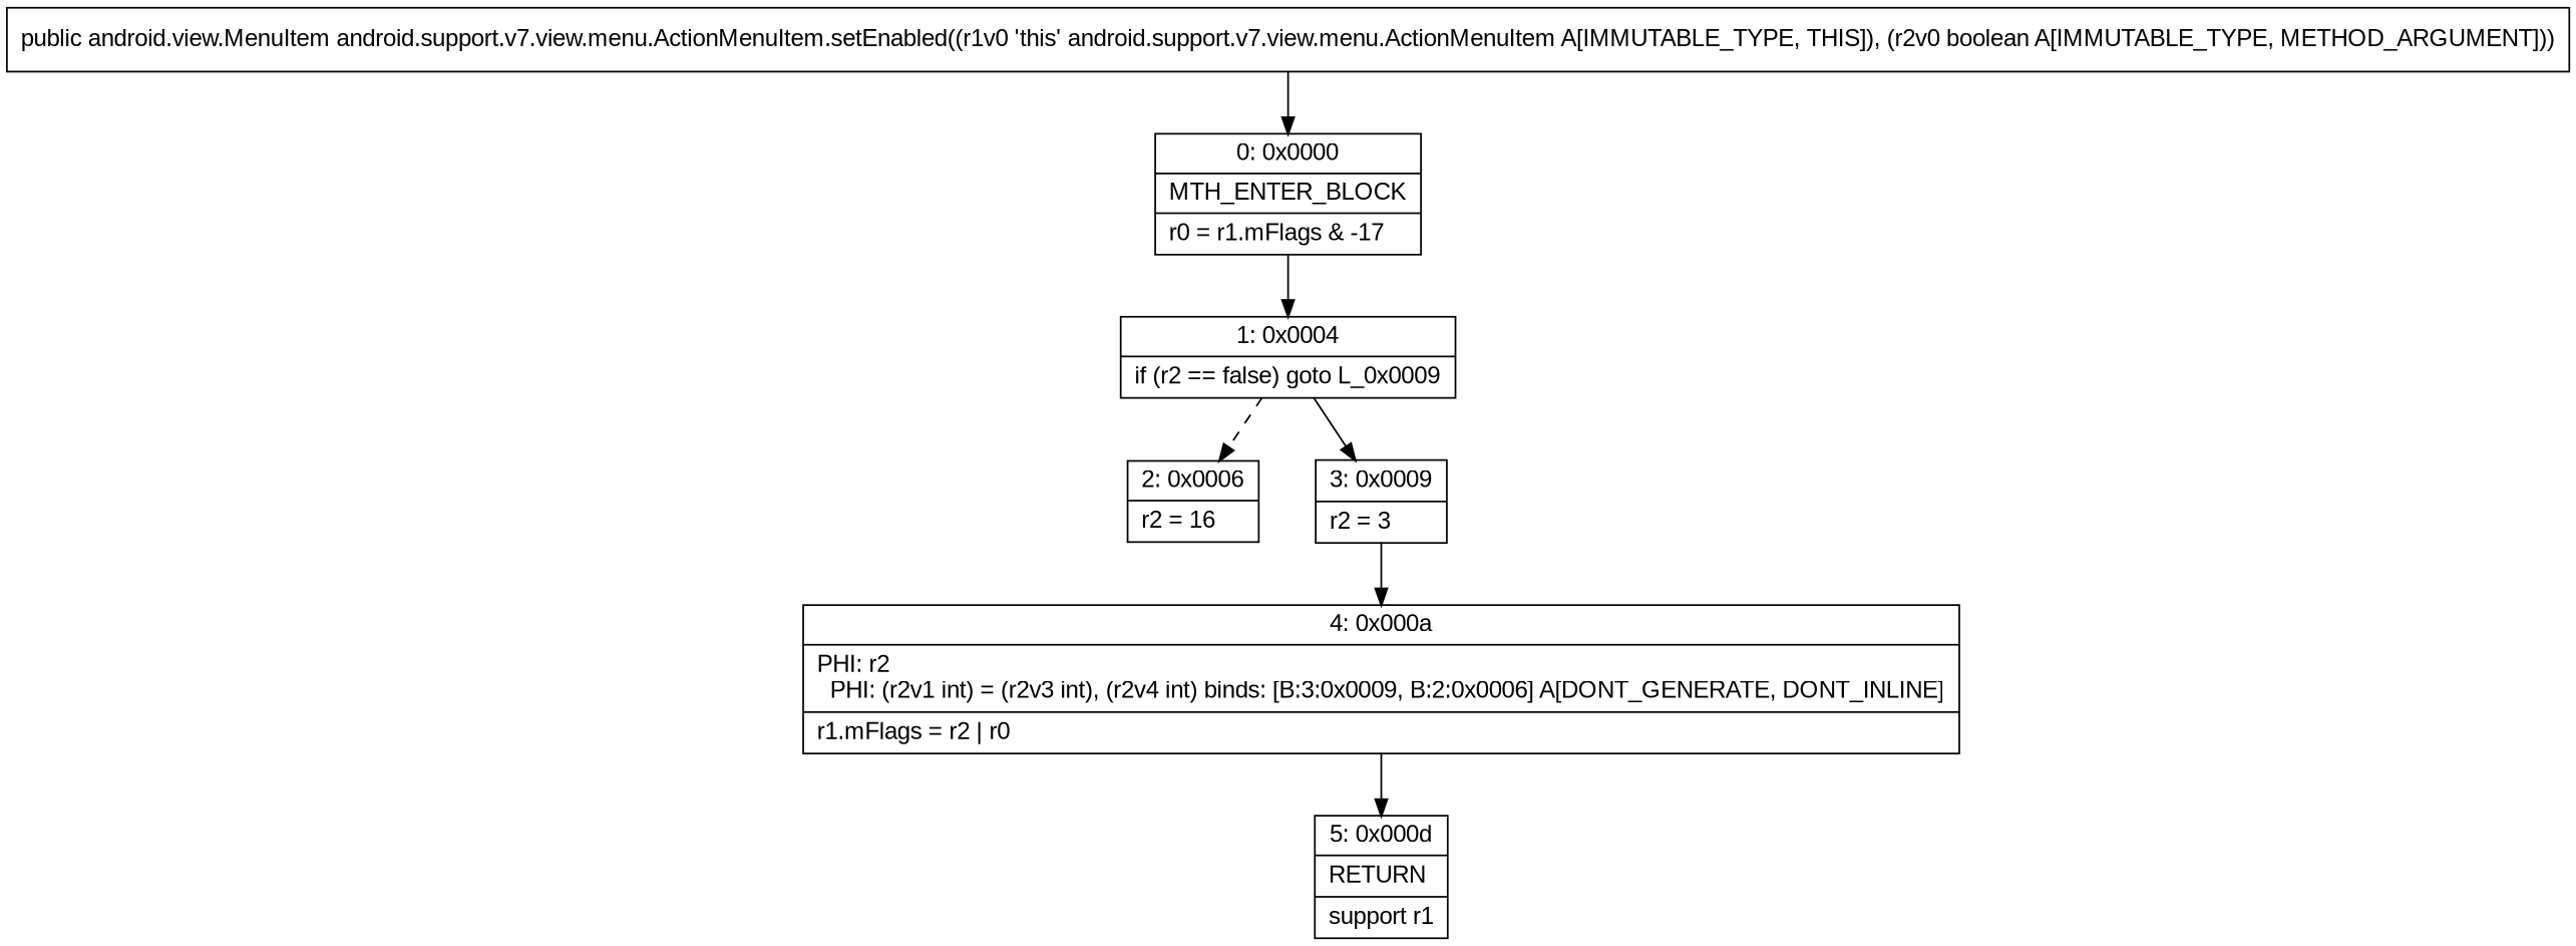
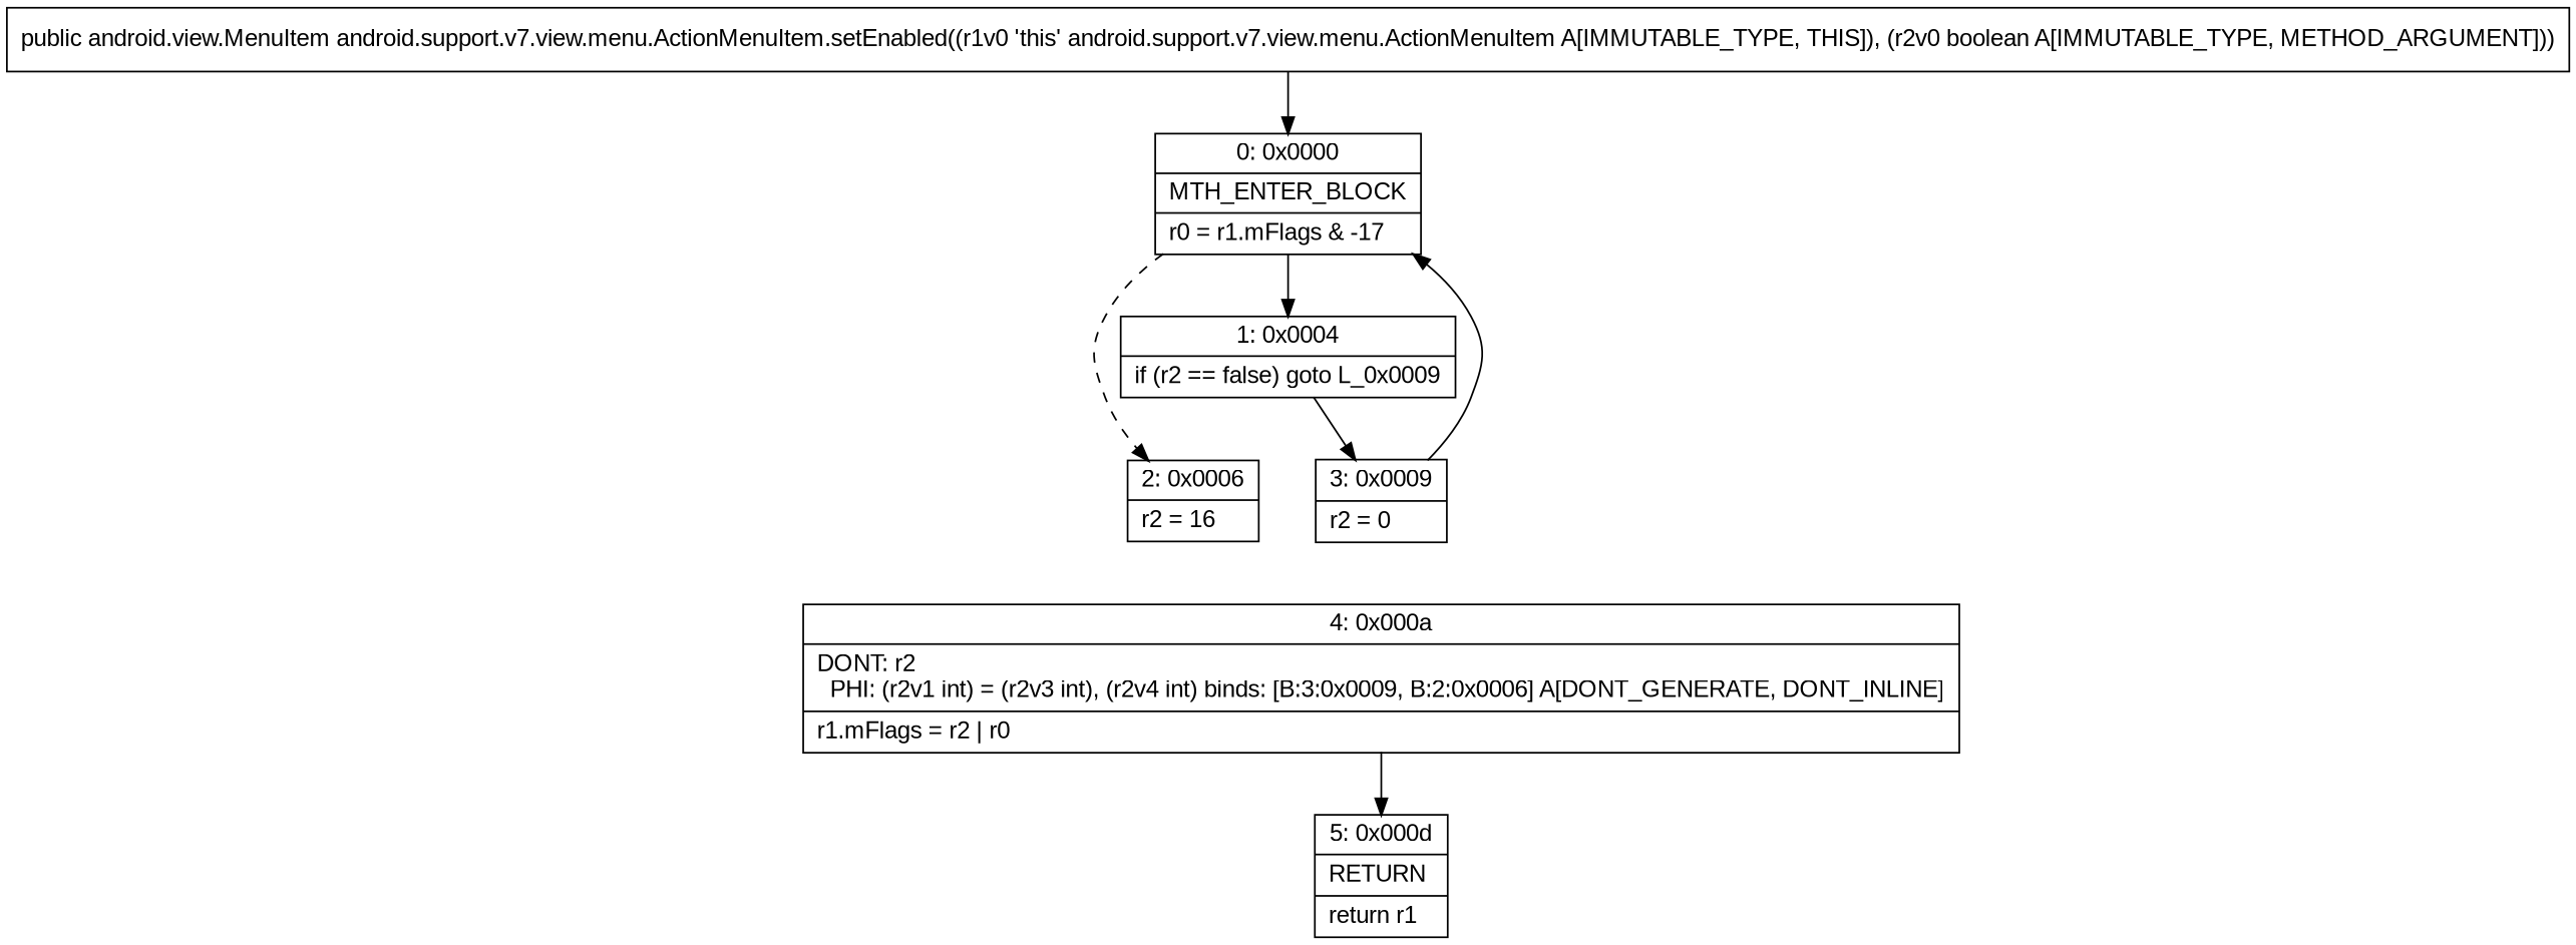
  digraph {
    fontname="Liberation Sans"
    node [fontname="Liberation Sans" shape=record]
    edge [fontname="Liberation Sans"]
    n1 [label="{0\:\ 0x0000|MTH_ENTER_BLOCK\l|r0 = r1.mFlags & \-17\l}"]
    n2 [label="{1\:\ 0x0004|if (r2 == false) goto L_0x0009\l}"]
    n3 [label="{2\:\ 0x0006|r2 = 16\l}"]
-   n4 [label="{3\:\ 0x0009|r2 = 3\l}"]
-   n5 [label="{4\:\ 0x000a|PHI: r2 \l  PHI: (r2v1 int) = (r2v3 int), (r2v4 int) binds: [B:3:0x0009, B:2:0x0006] A[DONT_GENERATE, DONT_INLINE]\l|r1.mFlags = r2 \| r0\l}"]
-   n6 [label="{5\:\ 0x000d|RETURN\l|support r1\l}"]
+   n4 [label="{3\:\ 0x0009|r2 = 0\l}"]
+   n5 [label="{4\:\ 0x000a|DONT: r2 \l  PHI: (r2v1 int) = (r2v3 int), (r2v4 int) binds: [B:3:0x0009, B:2:0x0006] A[DONT_GENERATE, DONT_INLINE]\l|r1.mFlags = r2 \| r0\l}"]
+   n6 [label="{5\:\ 0x000d|RETURN\l|return r1\l}"]
    n7 [label="{public android.view.MenuItem android.support.v7.view.menu.ActionMenuItem.setEnabled((r1v0 'this' android.support.v7.view.menu.ActionMenuItem A[IMMUTABLE_TYPE, THIS]), (r2v0 boolean A[IMMUTABLE_TYPE, METHOD_ARGUMENT])) }"]
    n1 -> n2
-   n2 -> n3 [style=dashed]
+   n1 -> n3 [style=dashed]
    n2 -> n4
-   n4 -> n5
+   n4 -> n1
    n5 -> n6
    n7 -> n1
  }
